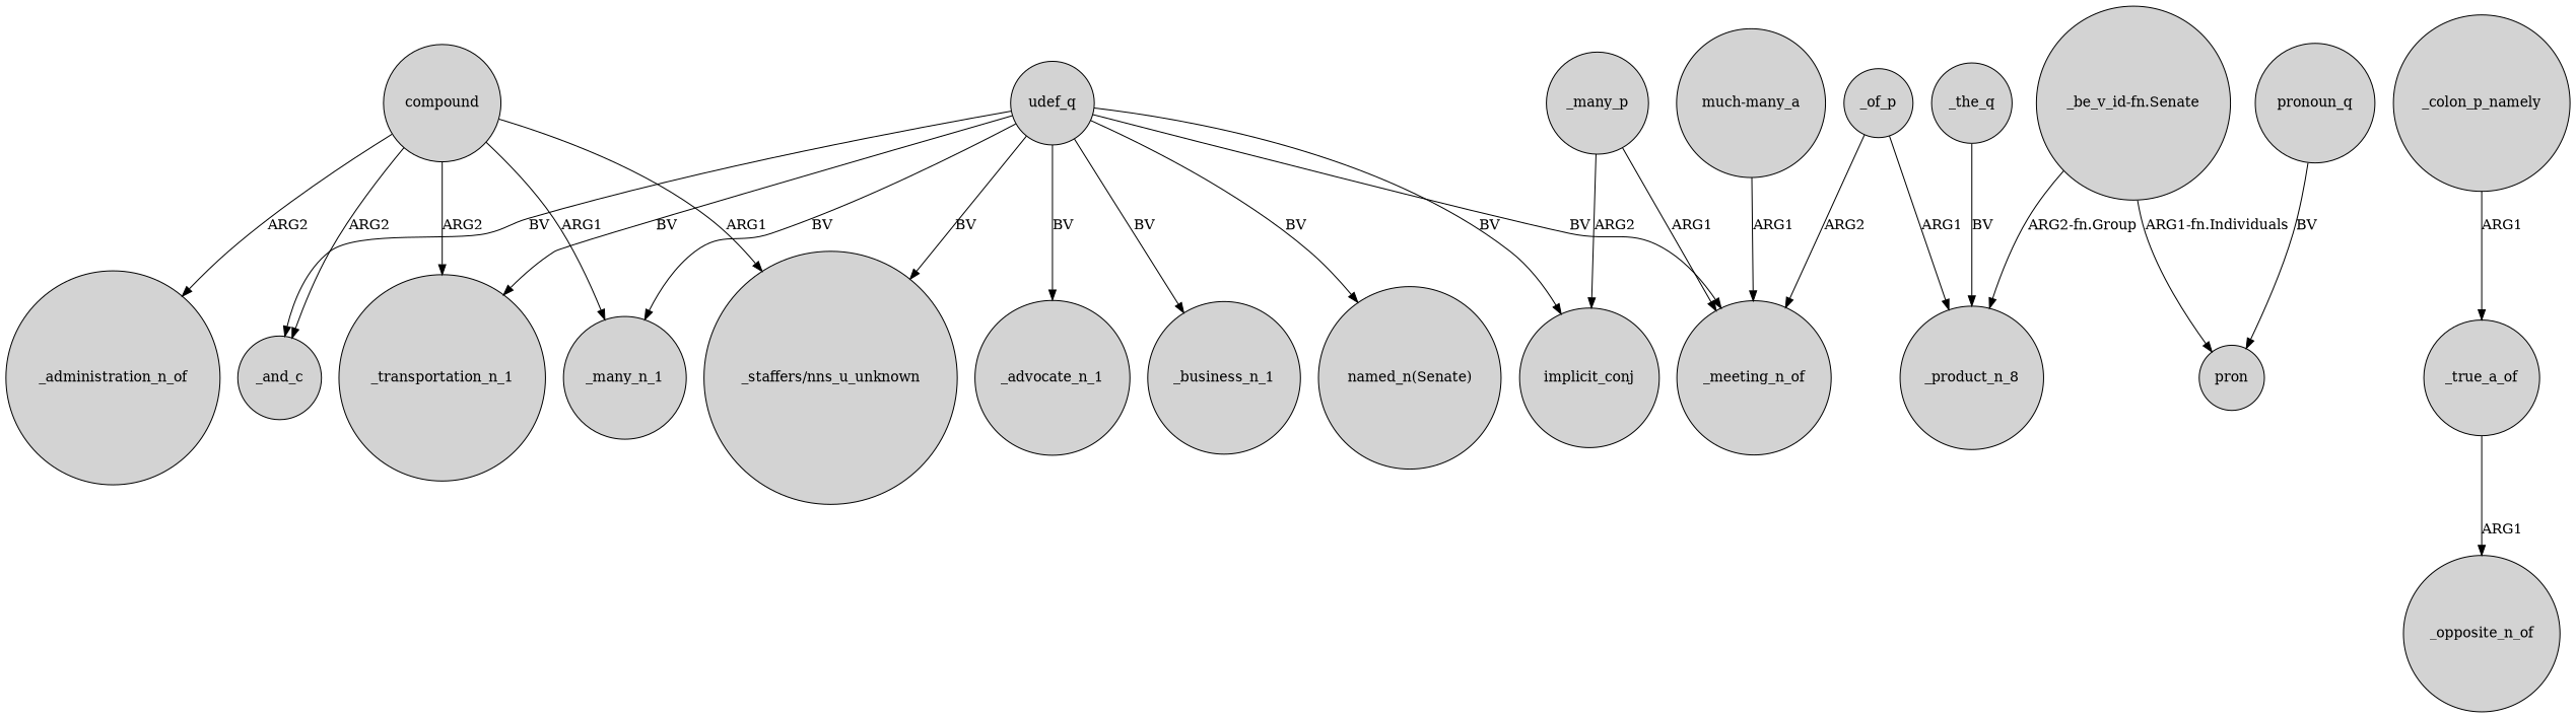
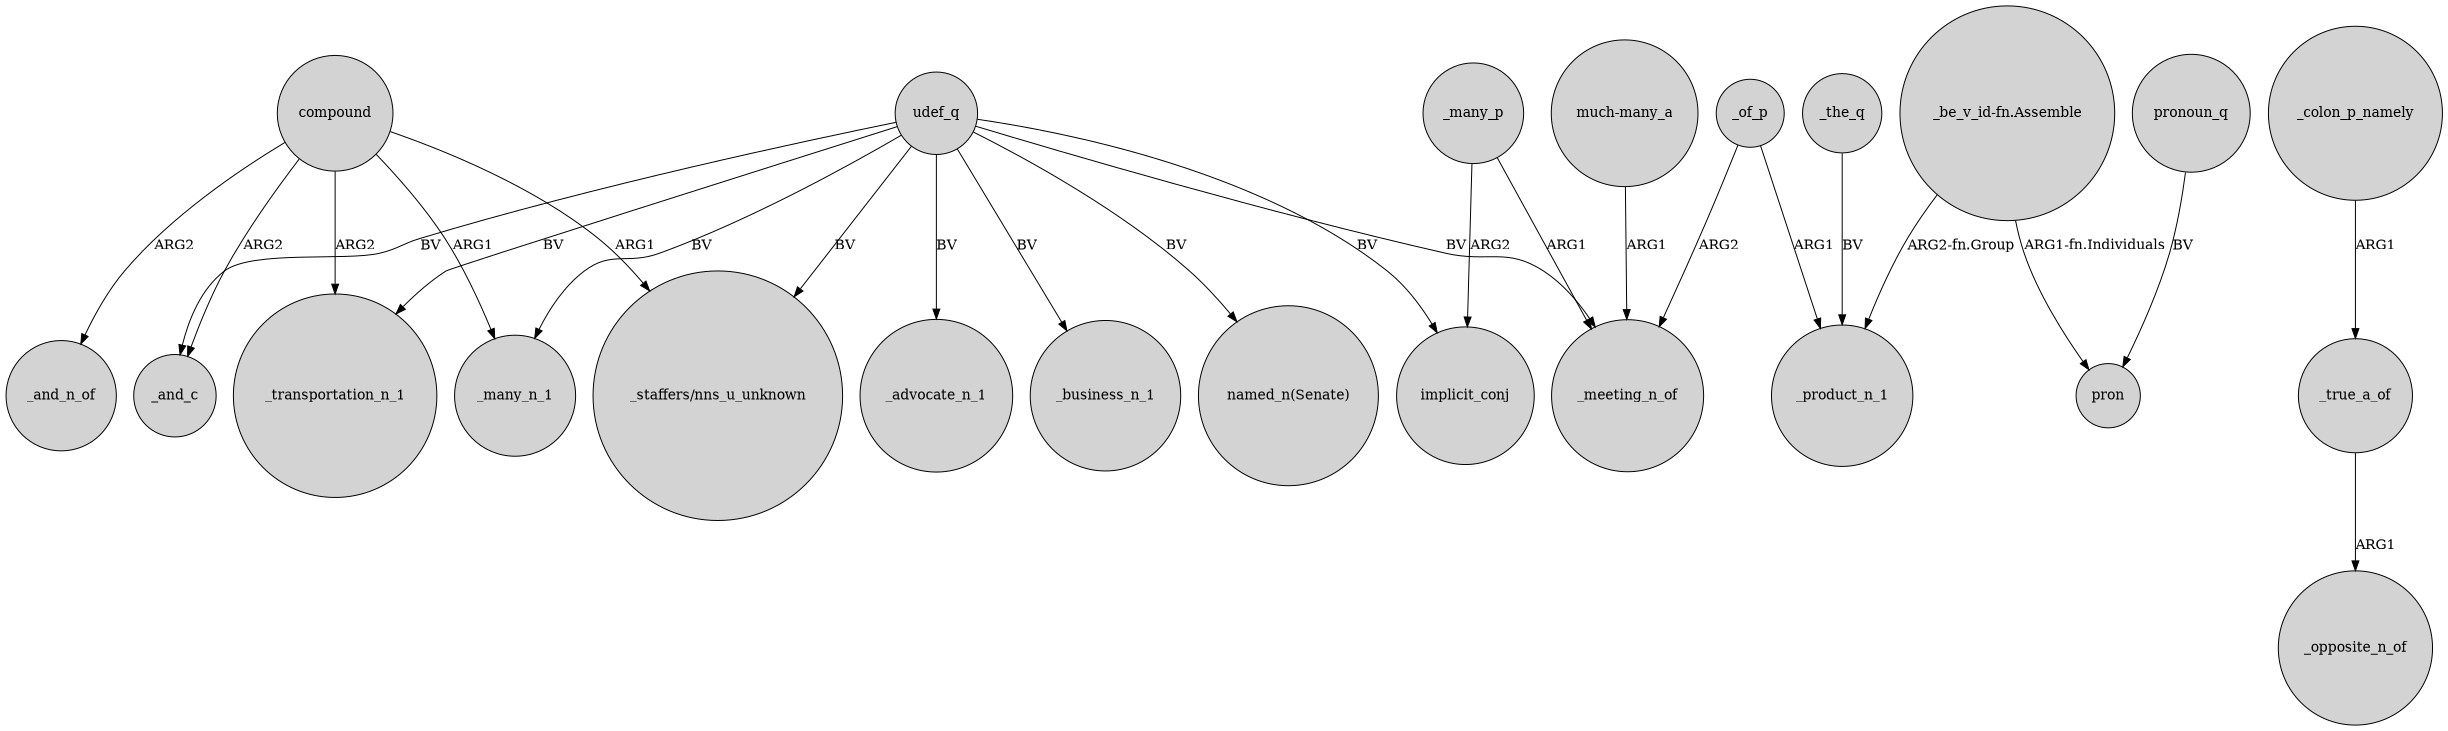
  digraph {
    node [shape=circle style=filled]
    udef_q
    _transportation_n_1
    implicit_conj
    _meeting_n_of
    _advocate_n_1
    "_staffers/nns_u_unknown"
    _and_c
    _business_n_1
    "named_n(Senate)"
    n10 [label=_many_n_1]
-   "_be_v_id-fn.Assemble" [label="_be_v_id-fn.Senate"]
-   _product_n_1 [label=_product_n_8]
+   "_be_v_id-fn.Assemble"
+   _product_n_1
    pron
    n14 [label=_many_p]
    _the_q
    compound
-   _administration_n_of
+   _administration_n_of [label=_and_n_of]
    _colon_p_namely
    _true_a_of
    _opposite_n_of
    "much-many_a"
    pronoun_q
    _of_p
    udef_q -> _transportation_n_1 [label=BV]
    udef_q -> implicit_conj [label=BV]
    udef_q -> _meeting_n_of [label=BV]
    udef_q -> _advocate_n_1 [label=BV]
    udef_q -> "_staffers/nns_u_unknown" [label=BV]
    udef_q -> _and_c [label=BV]
    udef_q -> _business_n_1 [label=BV]
    udef_q -> "named_n(Senate)" [label=BV]
    udef_q -> n10 [label=BV]
    "_be_v_id-fn.Assemble" -> _product_n_1 [label="ARG2-fn.Group"]
    "_be_v_id-fn.Assemble" -> pron [label="ARG1-fn.Individuals"]
    n14 -> implicit_conj [label=ARG2]
    n14 -> _meeting_n_of [label=ARG1]
    _the_q -> _product_n_1 [label=BV]
    compound -> _transportation_n_1 [label=ARG2]
    compound -> "_staffers/nns_u_unknown" [label=ARG1]
    compound -> _and_c [label=ARG2]
    compound -> n10 [label=ARG1]
    compound -> _administration_n_of [label=ARG2]
    _colon_p_namely -> _true_a_of [label=ARG1]
    _true_a_of -> _opposite_n_of [label=ARG1]
    "much-many_a" -> _meeting_n_of [label=ARG1]
    pronoun_q -> pron [label=BV]
    _of_p -> _meeting_n_of [label=ARG2]
    _of_p -> _product_n_1 [label=ARG1]
  }
